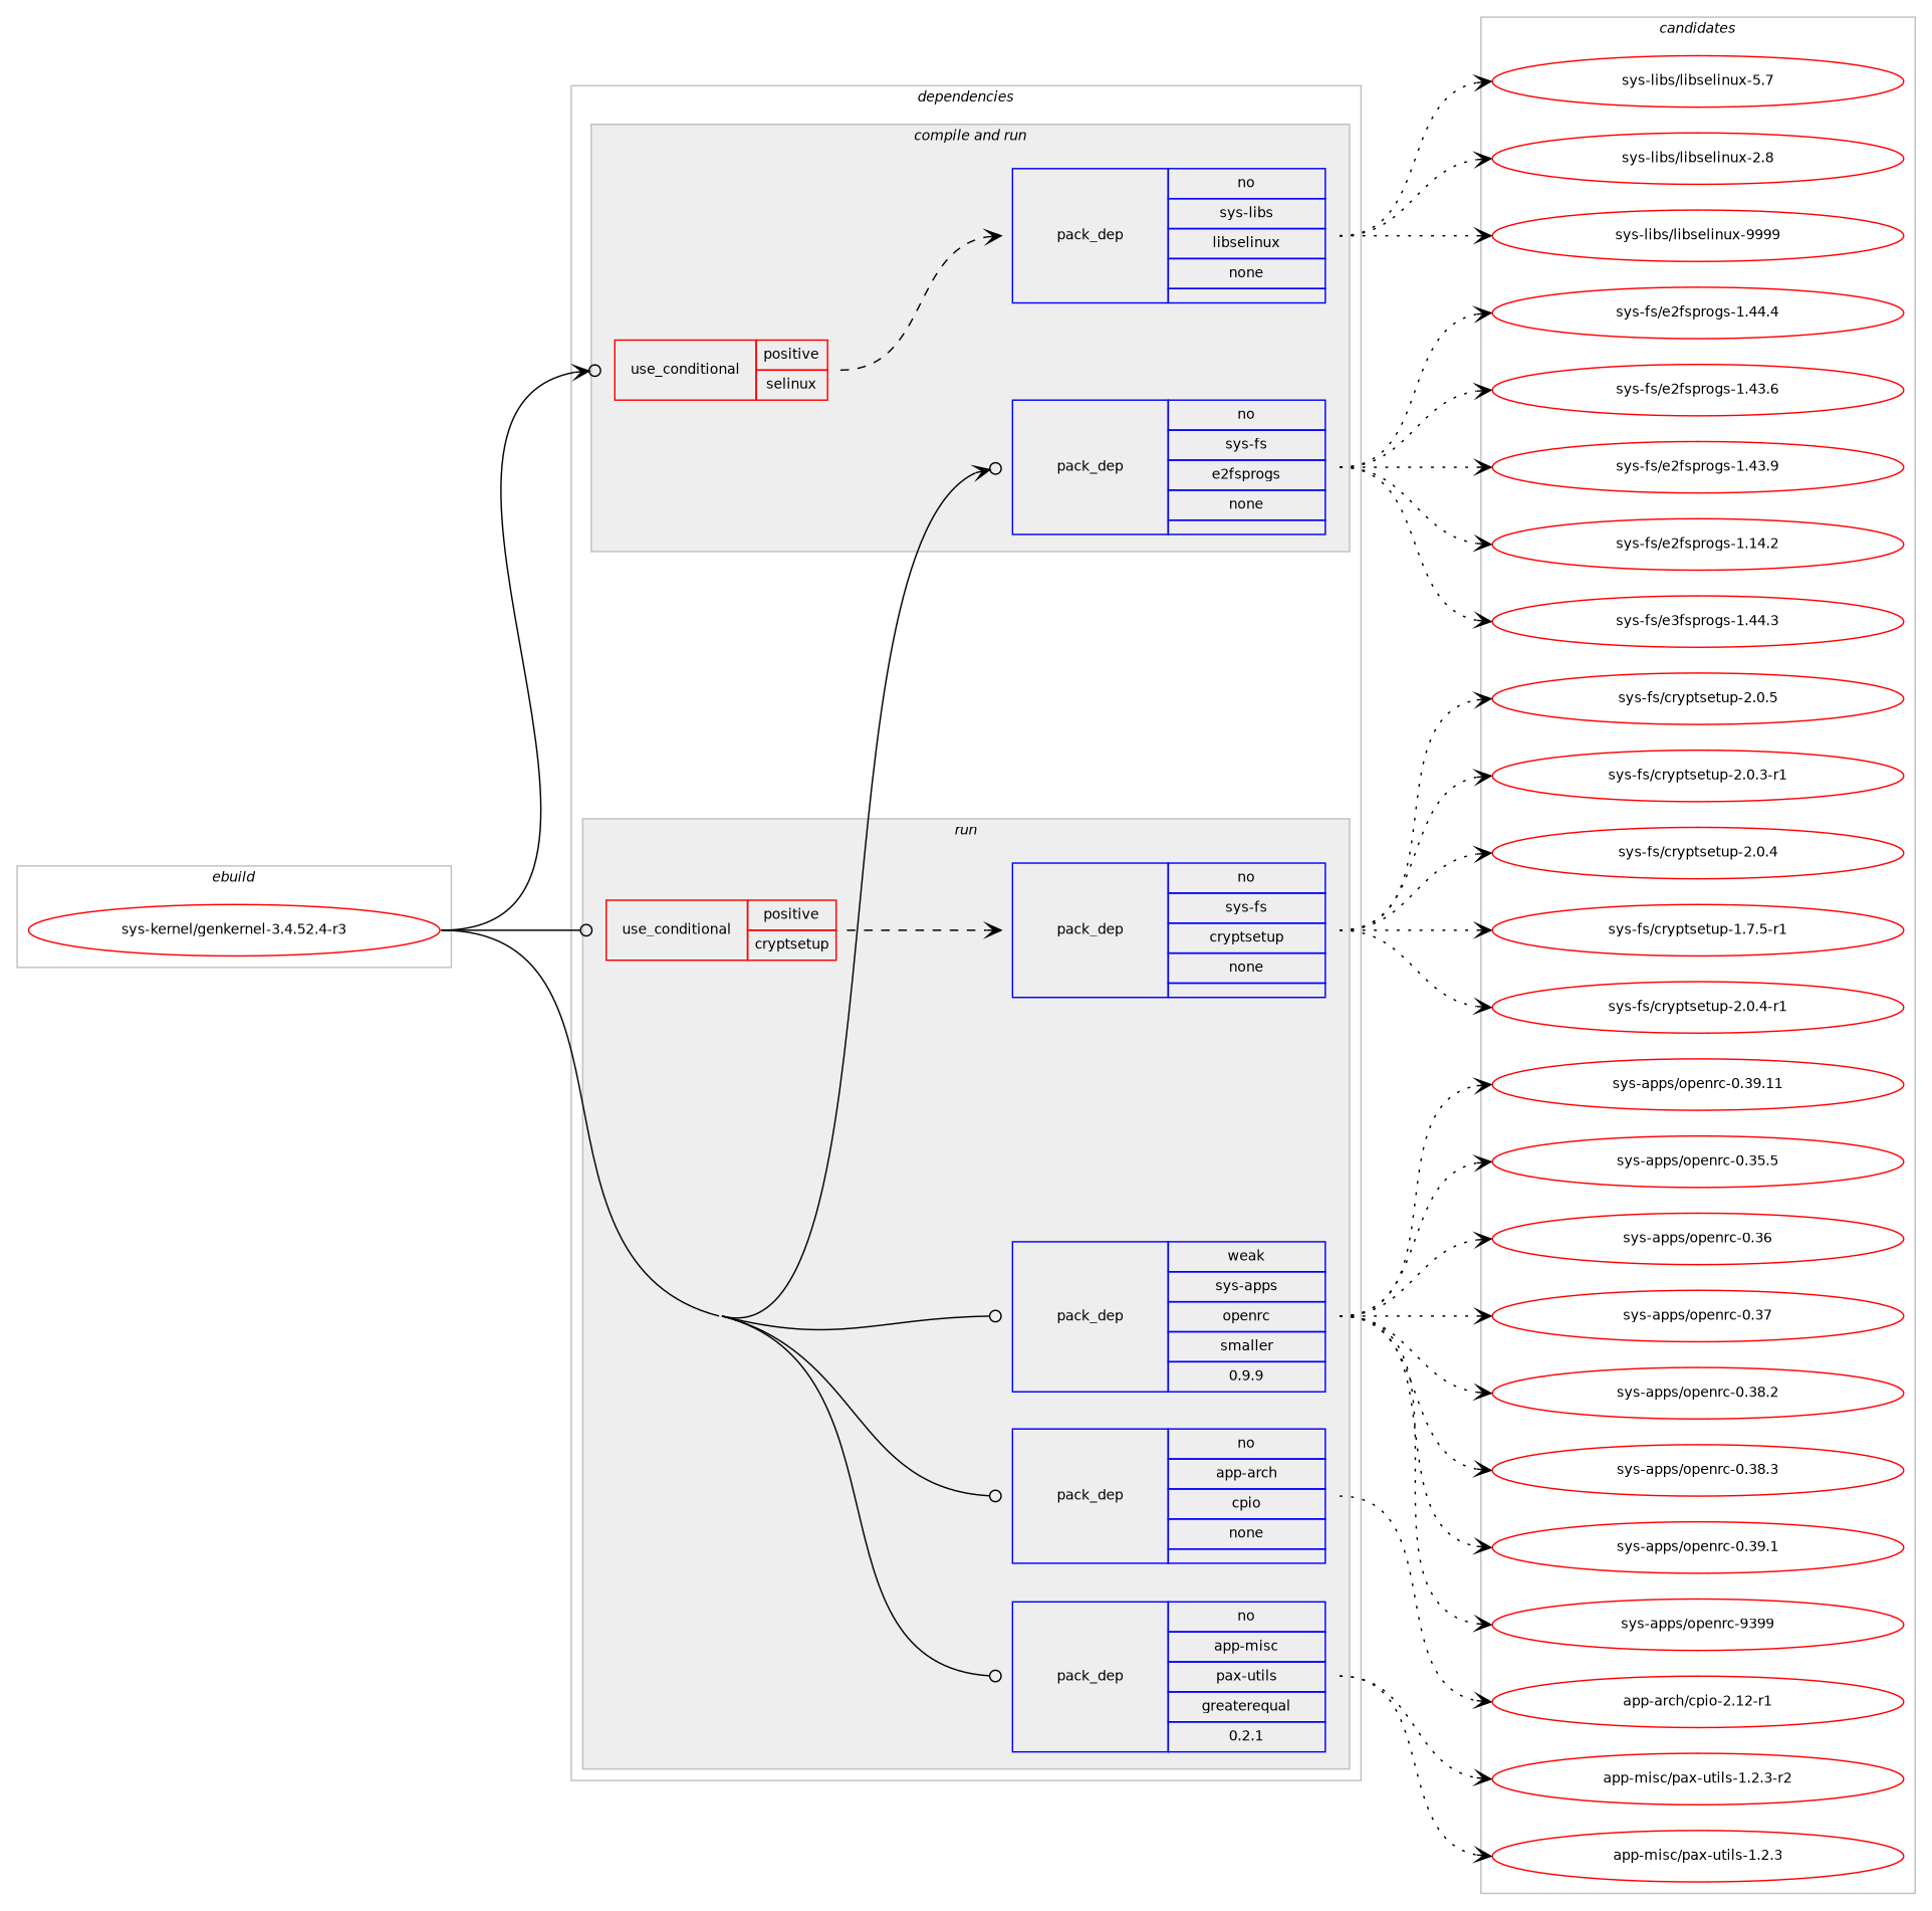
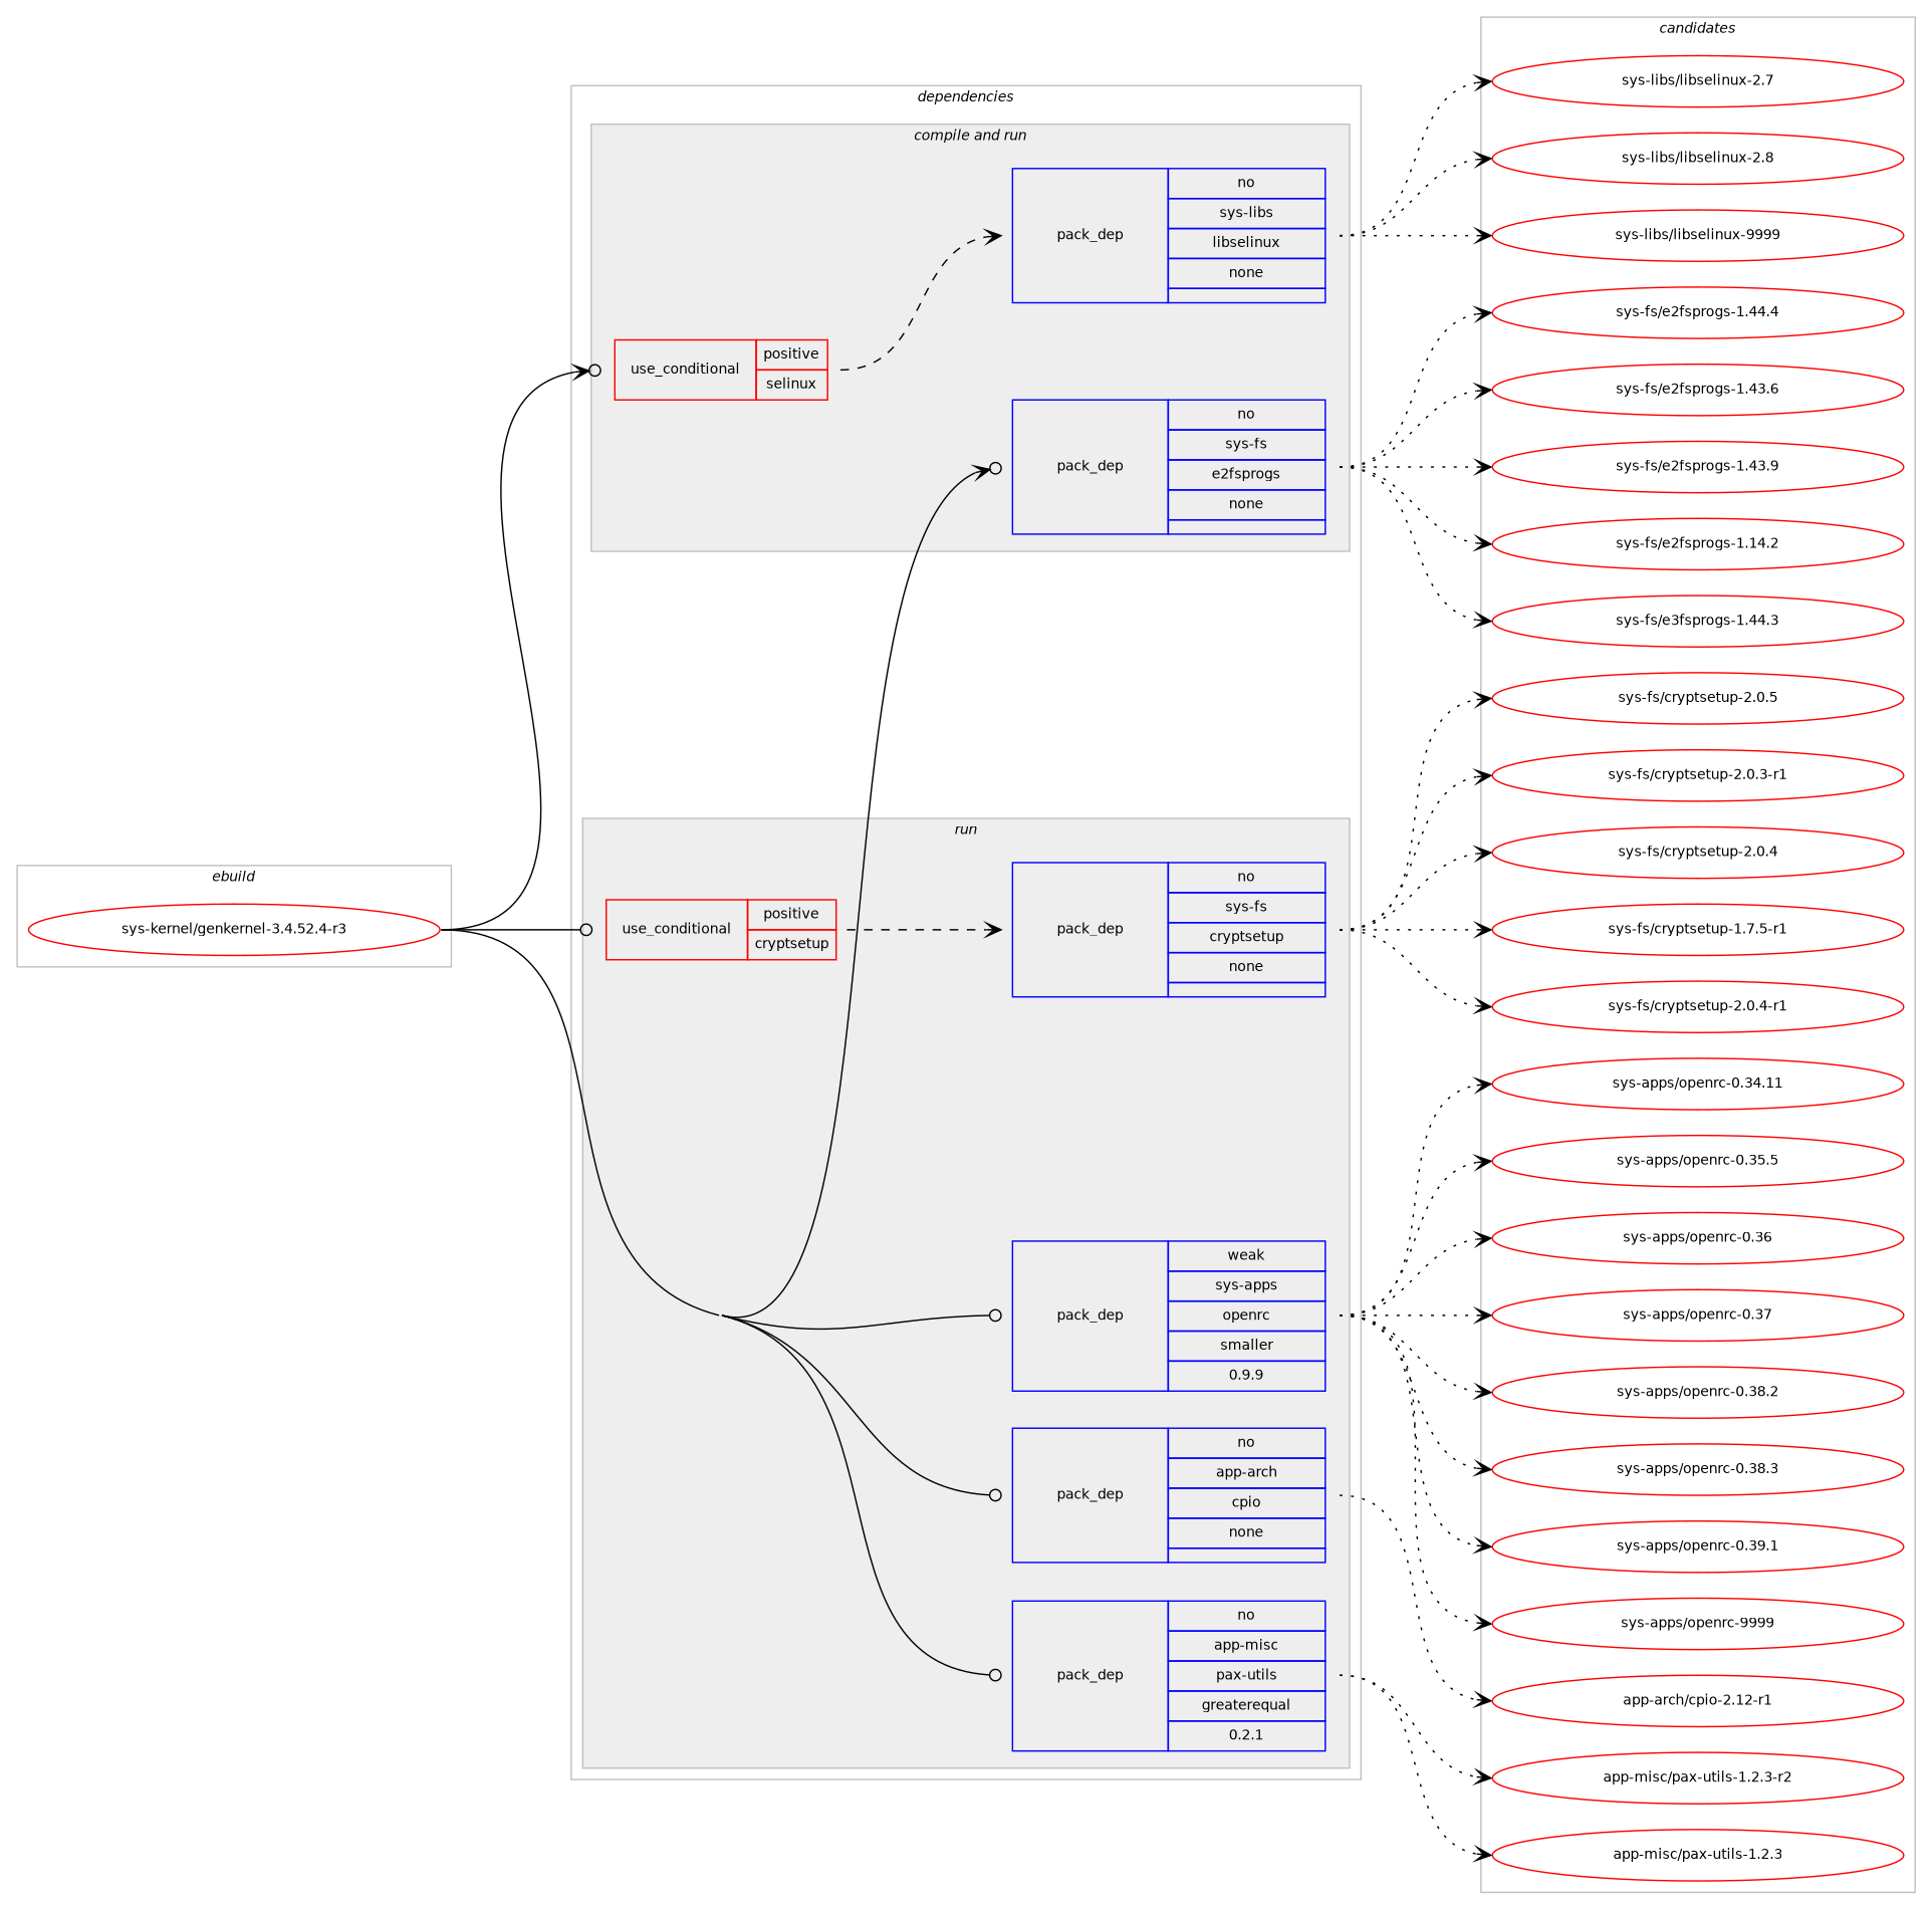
  digraph {
    compound=true
    concentrate=true
    fontname=Helvetica
    fontsize=10
    newrank=true
    rankdir=LR
    ranksep=1.5
    node [color=red fontname=Helvetica fontsize=10]
    edge [arrowhead=vee headport=w style=dotted tailport=e weight=100]
    n1 [label="sys-kernel/genkernel-3.4.52.4-r3" width=4]
    n2 [color=blue label=<<TABLE BORDER="0" CELLBORDER="1" CELLSPACING="0" CELLPADDING="4" WIDTH="220"><TR><TD ROWSPAN="6" CELLPADDING="30">pack_dep</TD></TR><TR><TD WIDTH="110">no</TD></TR><TR><TD>sys-libs</TD></TR><TR><TD>libselinux</TD></TR><TR><TD>none</TD></TR><TR><TD></TD></TR></TABLE>> shape=none]
    n3 [label=<<TABLE BORDER="0" CELLBORDER="1" CELLSPACING="0" CELLPADDING="4"><TR><TD ROWSPAN="3" CELLPADDING="10">use_conditional</TD></TR><TR><TD>positive</TD></TR><TR><TD>selinux</TD></TR></TABLE>> shape=none]
    n4 [color=blue label=<<TABLE BORDER="0" CELLBORDER="1" CELLSPACING="0" CELLPADDING="4" WIDTH="220"><TR><TD ROWSPAN="6" CELLPADDING="30">pack_dep</TD></TR><TR><TD WIDTH="110">no</TD></TR><TR><TD>sys-fs</TD></TR><TR><TD>e2fsprogs</TD></TR><TR><TD>none</TD></TR><TR><TD></TD></TR></TABLE>> shape=none]
    n5 [color=blue label=<<TABLE BORDER="0" CELLBORDER="1" CELLSPACING="0" CELLPADDING="4" WIDTH="220"><TR><TD ROWSPAN="6" CELLPADDING="30">pack_dep</TD></TR><TR><TD WIDTH="110">no</TD></TR><TR><TD>sys-fs</TD></TR><TR><TD>cryptsetup</TD></TR><TR><TD>none</TD></TR><TR><TD></TD></TR></TABLE>> shape=none]
    n6 [label=<<TABLE BORDER="0" CELLBORDER="1" CELLSPACING="0" CELLPADDING="4"><TR><TD ROWSPAN="3" CELLPADDING="10">use_conditional</TD></TR><TR><TD>positive</TD></TR><TR><TD>cryptsetup</TD></TR></TABLE>> shape=none]
    n7 [color=blue label=<<TABLE BORDER="0" CELLBORDER="1" CELLSPACING="0" CELLPADDING="4" WIDTH="220"><TR><TD ROWSPAN="6" CELLPADDING="30">pack_dep</TD></TR><TR><TD WIDTH="110">no</TD></TR><TR><TD>app-arch</TD></TR><TR><TD>cpio</TD></TR><TR><TD>none</TD></TR><TR><TD></TD></TR></TABLE>> shape=none]
    n8 [color=blue label=<<TABLE BORDER="0" CELLBORDER="1" CELLSPACING="0" CELLPADDING="4" WIDTH="220"><TR><TD ROWSPAN="6" CELLPADDING="30">pack_dep</TD></TR><TR><TD WIDTH="110">no</TD></TR><TR><TD>app-misc</TD></TR><TR><TD>pax-utils</TD></TR><TR><TD>greaterequal</TD></TR><TR><TD>0.2.1</TD></TR></TABLE>> shape=none]
    n9 [color=blue label=<<TABLE BORDER="0" CELLBORDER="1" CELLSPACING="0" CELLPADDING="4" WIDTH="220"><TR><TD ROWSPAN="6" CELLPADDING="30">pack_dep</TD></TR><TR><TD WIDTH="110">weak</TD></TR><TR><TD>sys-apps</TD></TR><TR><TD>openrc</TD></TR><TR><TD>smaller</TD></TR><TR><TD>0.9.9</TD></TR></TABLE>> shape=none]
-   n10 [label="sys-libs/libselinux-5.7" width=4]
+   n10 [label="sys-libs/libselinux-2.7" width=4]
    n11 [label="sys-libs/libselinux-2.8" width=4]
    n12 [label="sys-libs/libselinux-9999" width=4]
    n13 [label="sys-fs/e2fsprogs-1.43.6" width=4]
    n14 [label="sys-fs/e2fsprogs-1.43.9" width=4]
    n15 [label="sys-fs/e2fsprogs-1.14.2" width=4]
    n16 [label="sys-fs/e3fsprogs-1.44.3" width=4]
    n17 [label="sys-fs/e2fsprogs-1.44.4" width=4]
    n18 [label="sys-fs/cryptsetup-2.0.3-r1" width=4]
    n19 [label="sys-fs/cryptsetup-2.0.4" width=4]
    n20 [label="sys-fs/cryptsetup-1.7.5-r1" width=4]
    n21 [label="sys-fs/cryptsetup-2.0.4-r1" width=4]
    n22 [label="sys-fs/cryptsetup-2.0.5" width=4]
    n23 [label="app-arch/cpio-2.12-r1" width=4]
    n24 [label="app-misc/pax-utils-1.2.3" width=4]
    n25 [label="app-misc/pax-utils-1.2.3-r2" width=4]
-   n26 [label="sys-apps/openrc-0.39.11" width=4]
+   n26 [label="sys-apps/openrc-0.34.11" width=4]
    n27 [label="sys-apps/openrc-0.35.5" width=4]
    n28 [label="sys-apps/openrc-0.36" width=4]
    n29 [label="sys-apps/openrc-0.37" width=4]
    n30 [label="sys-apps/openrc-0.38.2" width=4]
    n31 [label="sys-apps/openrc-0.38.3" width=4]
    n32 [label="sys-apps/openrc-0.39.1" width=4]
-   n33 [label="sys-apps/openrc-9399" width=4]
+   n33 [label="sys-apps/openrc-9999" width=4]
    subgraph cluster_1 {
      color=gray
      label=<<i>ebuild</i>>
      rank=same
      n1
    }
    subgraph cluster_2 {
      color=gray
      label=<<i>dependencies</i>>
      subgraph cluster_3 {
        color=gray
        fillcolor="#eeeeee"
        label=<<i>compile</i>>
        style=filled
      }
      subgraph cluster_4 {
        color=gray
        fillcolor="#eeeeee"
        label=<<i>compile and run</i>>
        style=filled
        subgraph sub_5 {
          color=gray
          fillcolor="#eeeeee"
          label=<<i>compile and run</i>>
          style=filled
          n3
          subgraph sub_6 {
            color=gray
            fillcolor="#eeeeee"
            label=<<i>compile and run</i>>
            style=filled
            n2
          }
        }
        subgraph sub_7 {
          color=gray
          fillcolor="#eeeeee"
          label=<<i>compile and run</i>>
          style=filled
          n4
        }
      }
      subgraph cluster_8 {
        color=gray
        fillcolor="#eeeeee"
        label=<<i>run</i>>
        style=filled
        subgraph sub_9 {
          color=gray
          fillcolor="#eeeeee"
          label=<<i>run</i>>
          style=filled
          n6
          subgraph sub_10 {
            color=gray
            fillcolor="#eeeeee"
            label=<<i>run</i>>
            style=filled
            n5
          }
        }
        subgraph sub_11 {
          color=gray
          fillcolor="#eeeeee"
          label=<<i>run</i>>
          style=filled
          n7
        }
        subgraph sub_12 {
          color=gray
          fillcolor="#eeeeee"
          label=<<i>run</i>>
          style=filled
          n8
        }
        subgraph sub_13 {
          color=gray
          fillcolor="#eeeeee"
          label=<<i>run</i>>
          style=filled
          n9
        }
      }
    }
    subgraph cluster_14 {
      color=gray
      label=<<i>candidates</i>>
      rank=same
      subgraph sub_15 {
        color=black
        label=<<i>candidates</i>>
        nodesep=1
        rank=same
        n10
        n11
        n12
      }
      subgraph sub_16 {
        color=black
        label=<<i>candidates</i>>
        nodesep=1
        rank=same
        n13
        n14
        n15
        n16
        n17
      }
      subgraph sub_17 {
        color=black
        label=<<i>candidates</i>>
        nodesep=1
        rank=same
        n18
        n19
        n20
        n21
        n22
      }
      subgraph sub_18 {
        color=black
        label=<<i>candidates</i>>
        nodesep=1
        rank=same
        n23
      }
      subgraph sub_19 {
        color=black
        label=<<i>candidates</i>>
        nodesep=1
        rank=same
        n24
        n25
      }
      subgraph sub_20 {
        color=black
        label=<<i>candidates</i>>
        nodesep=1
        rank=same
        n26
        n27
        n28
        n29
        n30
        n31
        n32
        n33
      }
    }
    n1 -> n3 [arrowhead=odotvee style=solid weight=20]
    n1 -> n4 [arrowhead=odotvee style=solid weight=20]
    n1 -> n6 [arrowhead=odot style=solid weight=20]
    n1 -> n7 [arrowhead=odot style=solid weight=20]
    n1 -> n8 [arrowhead=odot style=solid weight=20]
    n1 -> n9 [arrowhead=odot style=solid weight=20]
    n2 -> n10
    n2 -> n11
    n2 -> n12
    n3 -> n2 [style=dashed weight=20]
    n4 -> n13
    n4 -> n14
    n4 -> n15
    n4 -> n16
    n4 -> n17
    n5 -> n18
    n5 -> n19
    n5 -> n20
    n5 -> n21
    n5 -> n22
    n6 -> n5 [style=dashed weight=20]
    n7 -> n23
    n8 -> n24
    n8 -> n25
    n9 -> n26
    n9 -> n27
    n9 -> n28
    n9 -> n29
    n9 -> n30
    n9 -> n31
    n9 -> n32
    n9 -> n33
  }
